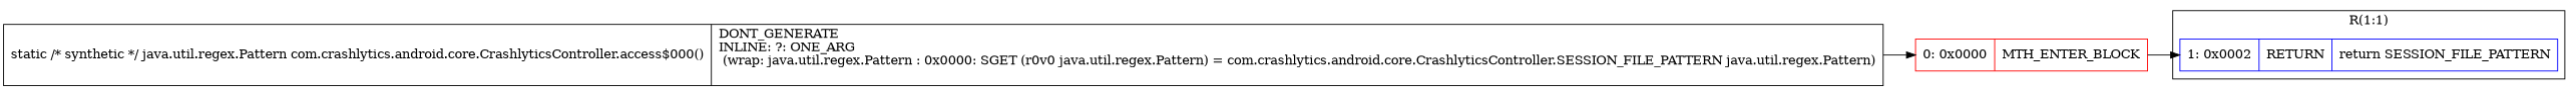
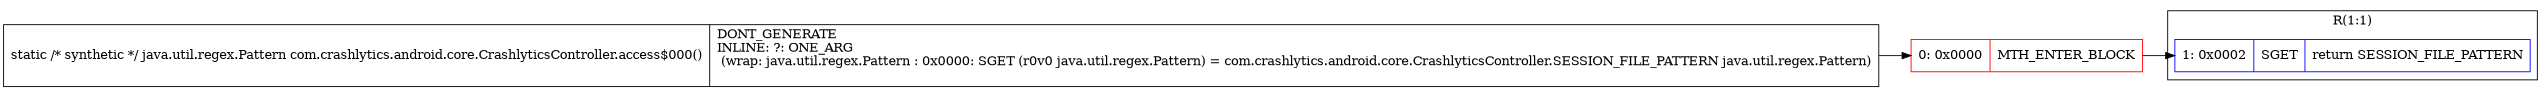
  digraph {
    rankdir=LR
    node [shape=record]
-   n1 [color=blue label="{1\:\ 0x0002|RETURN\l|return SESSION_FILE_PATTERN\l}"]
+   n1 [color=blue label="{1\:\ 0x0002|SGET\l|return SESSION_FILE_PATTERN\l}"]
    n2 [color=red label="{0\:\ 0x0000|MTH_ENTER_BLOCK\l}"]
    n3 [label="{static \/* synthetic *\/ java.util.regex.Pattern com.crashlytics.android.core.CrashlyticsController.access$000()  | DONT_GENERATE\lINLINE: ?: ONE_ARG  \l  (wrap: java.util.regex.Pattern : 0x0000: SGET  (r0v0 java.util.regex.Pattern) =  com.crashlytics.android.core.CrashlyticsController.SESSION_FILE_PATTERN java.util.regex.Pattern)\l\l}"]
    subgraph cluster_1 {
      label="R(1:1)"
      n1
    }
    n2 -> n1
    n3 -> n2
  }
